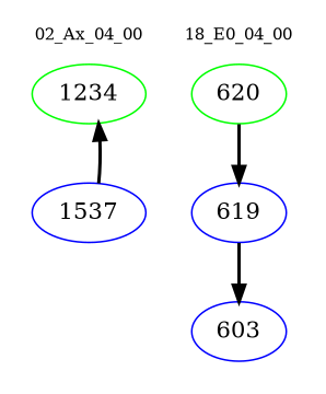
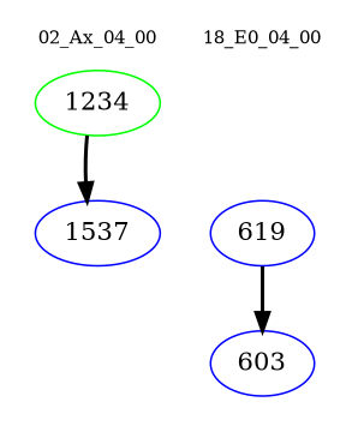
  digraph {
    node [color=blue]
    edge [color=black style=bold]
    n1 [color=green label=1234]
    n2 [label=1537]
-   n3 [color=green label=620]
    n4 [label=619]
    n5 [label=603]
    subgraph cluster_1 {
      color=white
      fontsize=10
      label="02_Ax_04_00"
      n1
      n2
    }
    subgraph cluster_2 {
      color=white
      fontsize=10
      label="18_E0_04_00"
-     n3
      n4
      n5
    }
-   n2 -> n1
-   n3 -> n4
+   n1 -> n2
    n4 -> n5
  }
